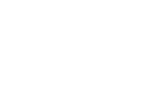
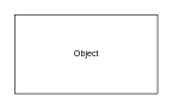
  <mxCell id="0" />
  <mxCell id="1" parent="0" />
+ <mxCell id="2" value="Object" style="html=1;" vertex="1" parent="1"><mxGeometry x="20" y="20" width="200" height="110" as="geometry" /></mxCell>
